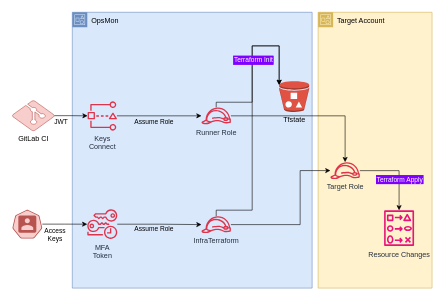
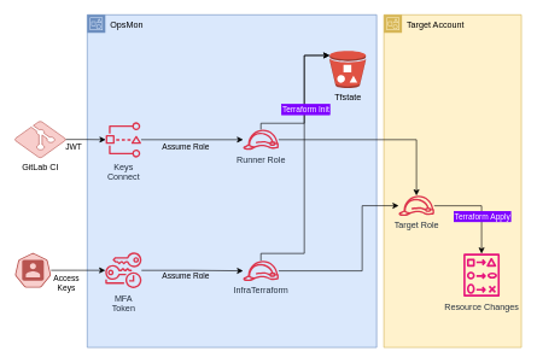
  <mxCell id="0" />
  <mxCell id="1" parent="0" />
  <mxCell id="2" value="OpsMon" style="points=[[0,0],[0.25,0],[0.5,0],[0.75,0],[1,0],[1,0.25],[1,0.5],[1,0.75],[1,1],[0.75,1],[0.5,1],[0.25,1],[0,1],[0,0.75],[0,0.5],[0,0.25]];outlineConnect=0;html=1;whiteSpace=wrap;fontSize=12;fontStyle=0;container=1;pointerEvents=0;collapsible=0;recursiveResize=0;shape=mxgraph.aws4.group;grIcon=mxgraph.aws4.group_account;strokeColor=#6c8ebf;fillColor=#dae8fc;verticalAlign=top;align=left;spacingLeft=30;dashed=0;labelBackgroundColor=none;" parent="1" vertex="1"><mxGeometry x="120" y="20" width="400" height="460" as="geometry" /></mxCell>
  <mxCell id="3" value="Keys &lt;br&gt;Connect" style="sketch=0;outlineConnect=0;fontColor=#232F3E;gradientColor=none;fillColor=#DD344C;strokeColor=none;dashed=0;verticalLabelPosition=bottom;verticalAlign=top;align=center;html=1;fontSize=12;fontStyle=0;aspect=fixed;pointerEvents=1;shape=mxgraph.aws4.access_analyzer;labelBackgroundColor=none;" parent="2" vertex="1"><mxGeometry x="25" y="148" width="50" height="49.36" as="geometry" /></mxCell>
  <mxCell id="4" value="Runner Role" style="sketch=0;outlineConnect=0;fontColor=#232F3E;gradientColor=none;fillColor=#DD344C;strokeColor=none;dashed=0;verticalLabelPosition=bottom;verticalAlign=top;align=center;html=1;fontSize=12;fontStyle=0;aspect=fixed;pointerEvents=1;shape=mxgraph.aws4.role;labelBackgroundColor=none;" parent="2" vertex="1"><mxGeometry x="215" y="158.58" width="50" height="28.21" as="geometry" /></mxCell>
  <mxCell id="5" value="InfraTerraform" style="sketch=0;outlineConnect=0;fontColor=#232F3E;gradientColor=none;fillColor=#DD344C;strokeColor=none;dashed=0;verticalLabelPosition=bottom;verticalAlign=top;align=center;html=1;fontSize=12;fontStyle=0;aspect=fixed;pointerEvents=1;shape=mxgraph.aws4.role;labelBackgroundColor=none;" parent="2" vertex="1"><mxGeometry x="215" y="340" width="50" height="28.21" as="geometry" /></mxCell>
  <mxCell id="6" value="MFA&lt;br&gt;Token" style="sketch=0;outlineConnect=0;fontColor=#232F3E;gradientColor=none;fillColor=#DD344C;strokeColor=none;dashed=0;verticalLabelPosition=bottom;verticalAlign=top;align=center;html=1;fontSize=12;fontStyle=0;aspect=fixed;pointerEvents=1;shape=mxgraph.aws4.temporary_security_credential;labelBackgroundColor=none;" parent="2" vertex="1"><mxGeometry x="25" y="328" width="50" height="50.65" as="geometry" /></mxCell>
- <mxCell id="7" value="Tfstate" style="outlineConnect=0;dashed=0;verticalLabelPosition=bottom;verticalAlign=top;align=center;shape=mxgraph.aws3.bucket_with_objects;fillColor=#E05243;gradientColor=none;labelBackgroundColor=none;html=1;labelBorderColor=none;aspect=fixed;" parent="2" vertex="1"><mxGeometry x="345" y="115" width="50" height="51.25" as="geometry" /></mxCell>
+ <mxCell id="7" value="Tfstate" style="outlineConnect=0;dashed=0;verticalLabelPosition=bottom;verticalAlign=top;align=center;shape=mxgraph.aws3.bucket_with_objects;fillColor=#E05243;gradientColor=none;labelBackgroundColor=none;html=1;labelBorderColor=none;aspect=fixed;" parent="2" vertex="1"><mxGeometry x="335" y="50" width="50" height="51.25" as="geometry" /></mxCell>
  <mxCell id="8" style="edgeStyle=orthogonalEdgeStyle;rounded=0;orthogonalLoop=1;jettySize=auto;html=1;labelBackgroundColor=none;" parent="2" source="3" target="4" edge="1"><mxGeometry relative="1" as="geometry" /></mxCell>
  <mxCell id="9" value="Assume Role" style="edgeLabel;html=1;align=center;verticalAlign=middle;resizable=0;points=[];labelBackgroundColor=none;" parent="8" vertex="1" connectable="0"><mxGeometry x="0.339" y="4" relative="1" as="geometry"><mxPoint x="-33" y="13" as="offset" /></mxGeometry></mxCell>
  <mxCell id="10" style="edgeStyle=orthogonalEdgeStyle;rounded=0;orthogonalLoop=1;jettySize=auto;html=1;entryX=0;entryY=0.12;entryDx=0;entryDy=0;entryPerimeter=0;labelBackgroundColor=default;" parent="2" source="4" target="7" edge="1"><mxGeometry relative="1" as="geometry"><Array as="points"><mxPoint x="240" y="150" /><mxPoint x="300" y="150" /><mxPoint x="300" y="56" /></Array></mxGeometry></mxCell>
  <mxCell id="11" style="edgeStyle=orthogonalEdgeStyle;rounded=0;orthogonalLoop=1;jettySize=auto;html=1;entryX=0;entryY=0.12;entryDx=0;entryDy=0;entryPerimeter=0;labelBackgroundColor=default;" parent="2" source="5" target="7" edge="1"><mxGeometry relative="1" as="geometry"><Array as="points"><mxPoint x="240" y="330" /><mxPoint x="300" y="330" /><mxPoint x="300" y="56" /></Array></mxGeometry></mxCell>
  <mxCell id="12" value="Terraform Init" style="edgeLabel;html=1;align=center;verticalAlign=middle;resizable=0;points=[];labelBackgroundColor=#7F00FF;labelBorderColor=#7F00FF;fontColor=#FFFFFF;" parent="11" vertex="1" connectable="0"><mxGeometry x="0.402" y="-1" relative="1" as="geometry"><mxPoint y="-3" as="offset" /></mxGeometry></mxCell>
  <mxCell id="13" style="edgeStyle=orthogonalEdgeStyle;rounded=0;orthogonalLoop=1;jettySize=auto;html=1;labelBackgroundColor=none;" parent="2" source="6" target="5" edge="1"><mxGeometry relative="1" as="geometry" /></mxCell>
  <mxCell id="14" value="Assume Role" style="edgeLabel;html=1;align=center;verticalAlign=middle;resizable=0;points=[];labelBackgroundColor=none;" parent="13" vertex="1" connectable="0"><mxGeometry x="-0.257" y="-2" relative="1" as="geometry"><mxPoint x="8" y="5" as="offset" /></mxGeometry></mxCell>
  <mxCell id="15" value="Target Account" style="points=[[0,0],[0.25,0],[0.5,0],[0.75,0],[1,0],[1,0.25],[1,0.5],[1,0.75],[1,1],[0.75,1],[0.5,1],[0.25,1],[0,1],[0,0.75],[0,0.5],[0,0.25]];outlineConnect=0;html=1;whiteSpace=wrap;fontSize=12;fontStyle=0;container=1;pointerEvents=0;collapsible=0;recursiveResize=0;shape=mxgraph.aws4.group;grIcon=mxgraph.aws4.group_account;strokeColor=#d6b656;fillColor=#fff2cc;verticalAlign=top;align=left;spacingLeft=30;dashed=0;labelBackgroundColor=none;" parent="1" vertex="1"><mxGeometry x="530" y="20" width="190" height="460" as="geometry" /></mxCell>
  <mxCell id="16" style="edgeStyle=orthogonalEdgeStyle;rounded=0;orthogonalLoop=1;jettySize=auto;html=1;labelBackgroundColor=default;" parent="15" source="19" target="18" edge="1"><mxGeometry relative="1" as="geometry" /></mxCell>
  <mxCell id="17" value="Terraform Apply" style="edgeLabel;html=1;align=center;verticalAlign=middle;resizable=0;points=[];labelBackgroundColor=#7F00FF;labelBorderColor=#7F00FF;fontColor=#FFFFFF;" parent="16" vertex="1" connectable="0"><mxGeometry x="0.156" y="-2" relative="1" as="geometry"><mxPoint x="2" y="4" as="offset" /></mxGeometry></mxCell>
  <mxCell id="18" value="Resource Changes" style="sketch=0;outlineConnect=0;fontColor=#232F3E;gradientColor=none;fillColor=#E7157B;strokeColor=none;dashed=0;verticalLabelPosition=bottom;verticalAlign=top;align=center;html=1;fontSize=12;fontStyle=0;aspect=fixed;pointerEvents=1;shape=mxgraph.aws4.change_set;labelBackgroundColor=none;" parent="15" vertex="1"><mxGeometry x="110" y="330" width="50" height="60" as="geometry" /></mxCell>
  <mxCell id="19" value="Target Role" style="sketch=0;outlineConnect=0;fontColor=#232F3E;gradientColor=none;fillColor=#DD344C;strokeColor=none;dashed=0;verticalLabelPosition=bottom;verticalAlign=top;align=center;html=1;fontSize=12;fontStyle=0;aspect=fixed;pointerEvents=1;shape=mxgraph.aws4.role;labelBackgroundColor=none;" parent="15" vertex="1"><mxGeometry x="20" y="250" width="50" height="28.21" as="geometry" /></mxCell>
  <mxCell id="20" style="edgeStyle=orthogonalEdgeStyle;rounded=0;orthogonalLoop=1;jettySize=auto;html=1;labelBackgroundColor=default;strokeColor=default;" parent="1" source="5" target="19" edge="1"><mxGeometry relative="1" as="geometry"><Array as="points"><mxPoint x="500" y="374" /><mxPoint x="500" y="284" /></Array></mxGeometry></mxCell>
  <mxCell id="21" style="edgeStyle=orthogonalEdgeStyle;rounded=0;orthogonalLoop=1;jettySize=auto;html=1;labelBackgroundColor=none;" parent="1" source="23" target="3" edge="1"><mxGeometry relative="1" as="geometry"><mxPoint x="220" y="237.5" as="targetPoint" /></mxGeometry></mxCell>
  <mxCell id="22" value="JWT" style="edgeLabel;align=center;verticalAlign=middle;resizable=0;points=[];labelBorderColor=none;spacingTop=21;spacing=2;spacingLeft=0;html=1;horizontal=1;labelBackgroundColor=none;" parent="21" vertex="1" connectable="0"><mxGeometry x="-0.26" relative="1" as="geometry"><mxPoint x="-11" as="offset" /></mxGeometry></mxCell>
  <mxCell id="23" value="GitLab CI" style="verticalLabelPosition=bottom;html=1;verticalAlign=top;align=center;strokeColor=#b85450;fillColor=#f8cecc;shape=mxgraph.azure.git_repository;labelBackgroundColor=none;" parent="1" vertex="1"><mxGeometry x="20" y="167.36" width="70" height="50" as="geometry" /></mxCell>
  <mxCell id="24" style="edgeStyle=orthogonalEdgeStyle;rounded=0;orthogonalLoop=1;jettySize=auto;html=1;labelBackgroundColor=none;" parent="1" source="26" target="6" edge="1"><mxGeometry relative="1" as="geometry" /></mxCell>
  <mxCell id="25" value="Access&lt;br&gt;Keys" style="edgeLabel;html=1;align=center;verticalAlign=middle;resizable=0;points=[];labelBackgroundColor=none;" parent="24" vertex="1" connectable="0"><mxGeometry x="-0.582" relative="1" as="geometry"><mxPoint x="4" y="17" as="offset" /></mxGeometry></mxCell>
  <mxCell id="26" value="" style="sketch=0;html=1;dashed=0;whitespace=wrap;fillColor=#f8cecc;strokeColor=#b85450;points=[[0.005,0.63,0],[0.1,0.2,0],[0.9,0.2,0],[0.5,0,0],[0.995,0.63,0],[0.72,0.99,0],[0.5,1,0],[0.28,0.99,0]];verticalLabelPosition=bottom;align=center;verticalAlign=top;shape=mxgraph.kubernetes.icon;prIcon=user;labelBackgroundColor=none;" parent="1" vertex="1"><mxGeometry x="20" y="349.33" width="50" height="48" as="geometry" /></mxCell>
  <mxCell id="27" style="edgeStyle=orthogonalEdgeStyle;rounded=0;orthogonalLoop=1;jettySize=auto;html=1;labelBackgroundColor=default;" parent="1" source="4" target="19" edge="1"><mxGeometry relative="1" as="geometry" /></mxCell>
